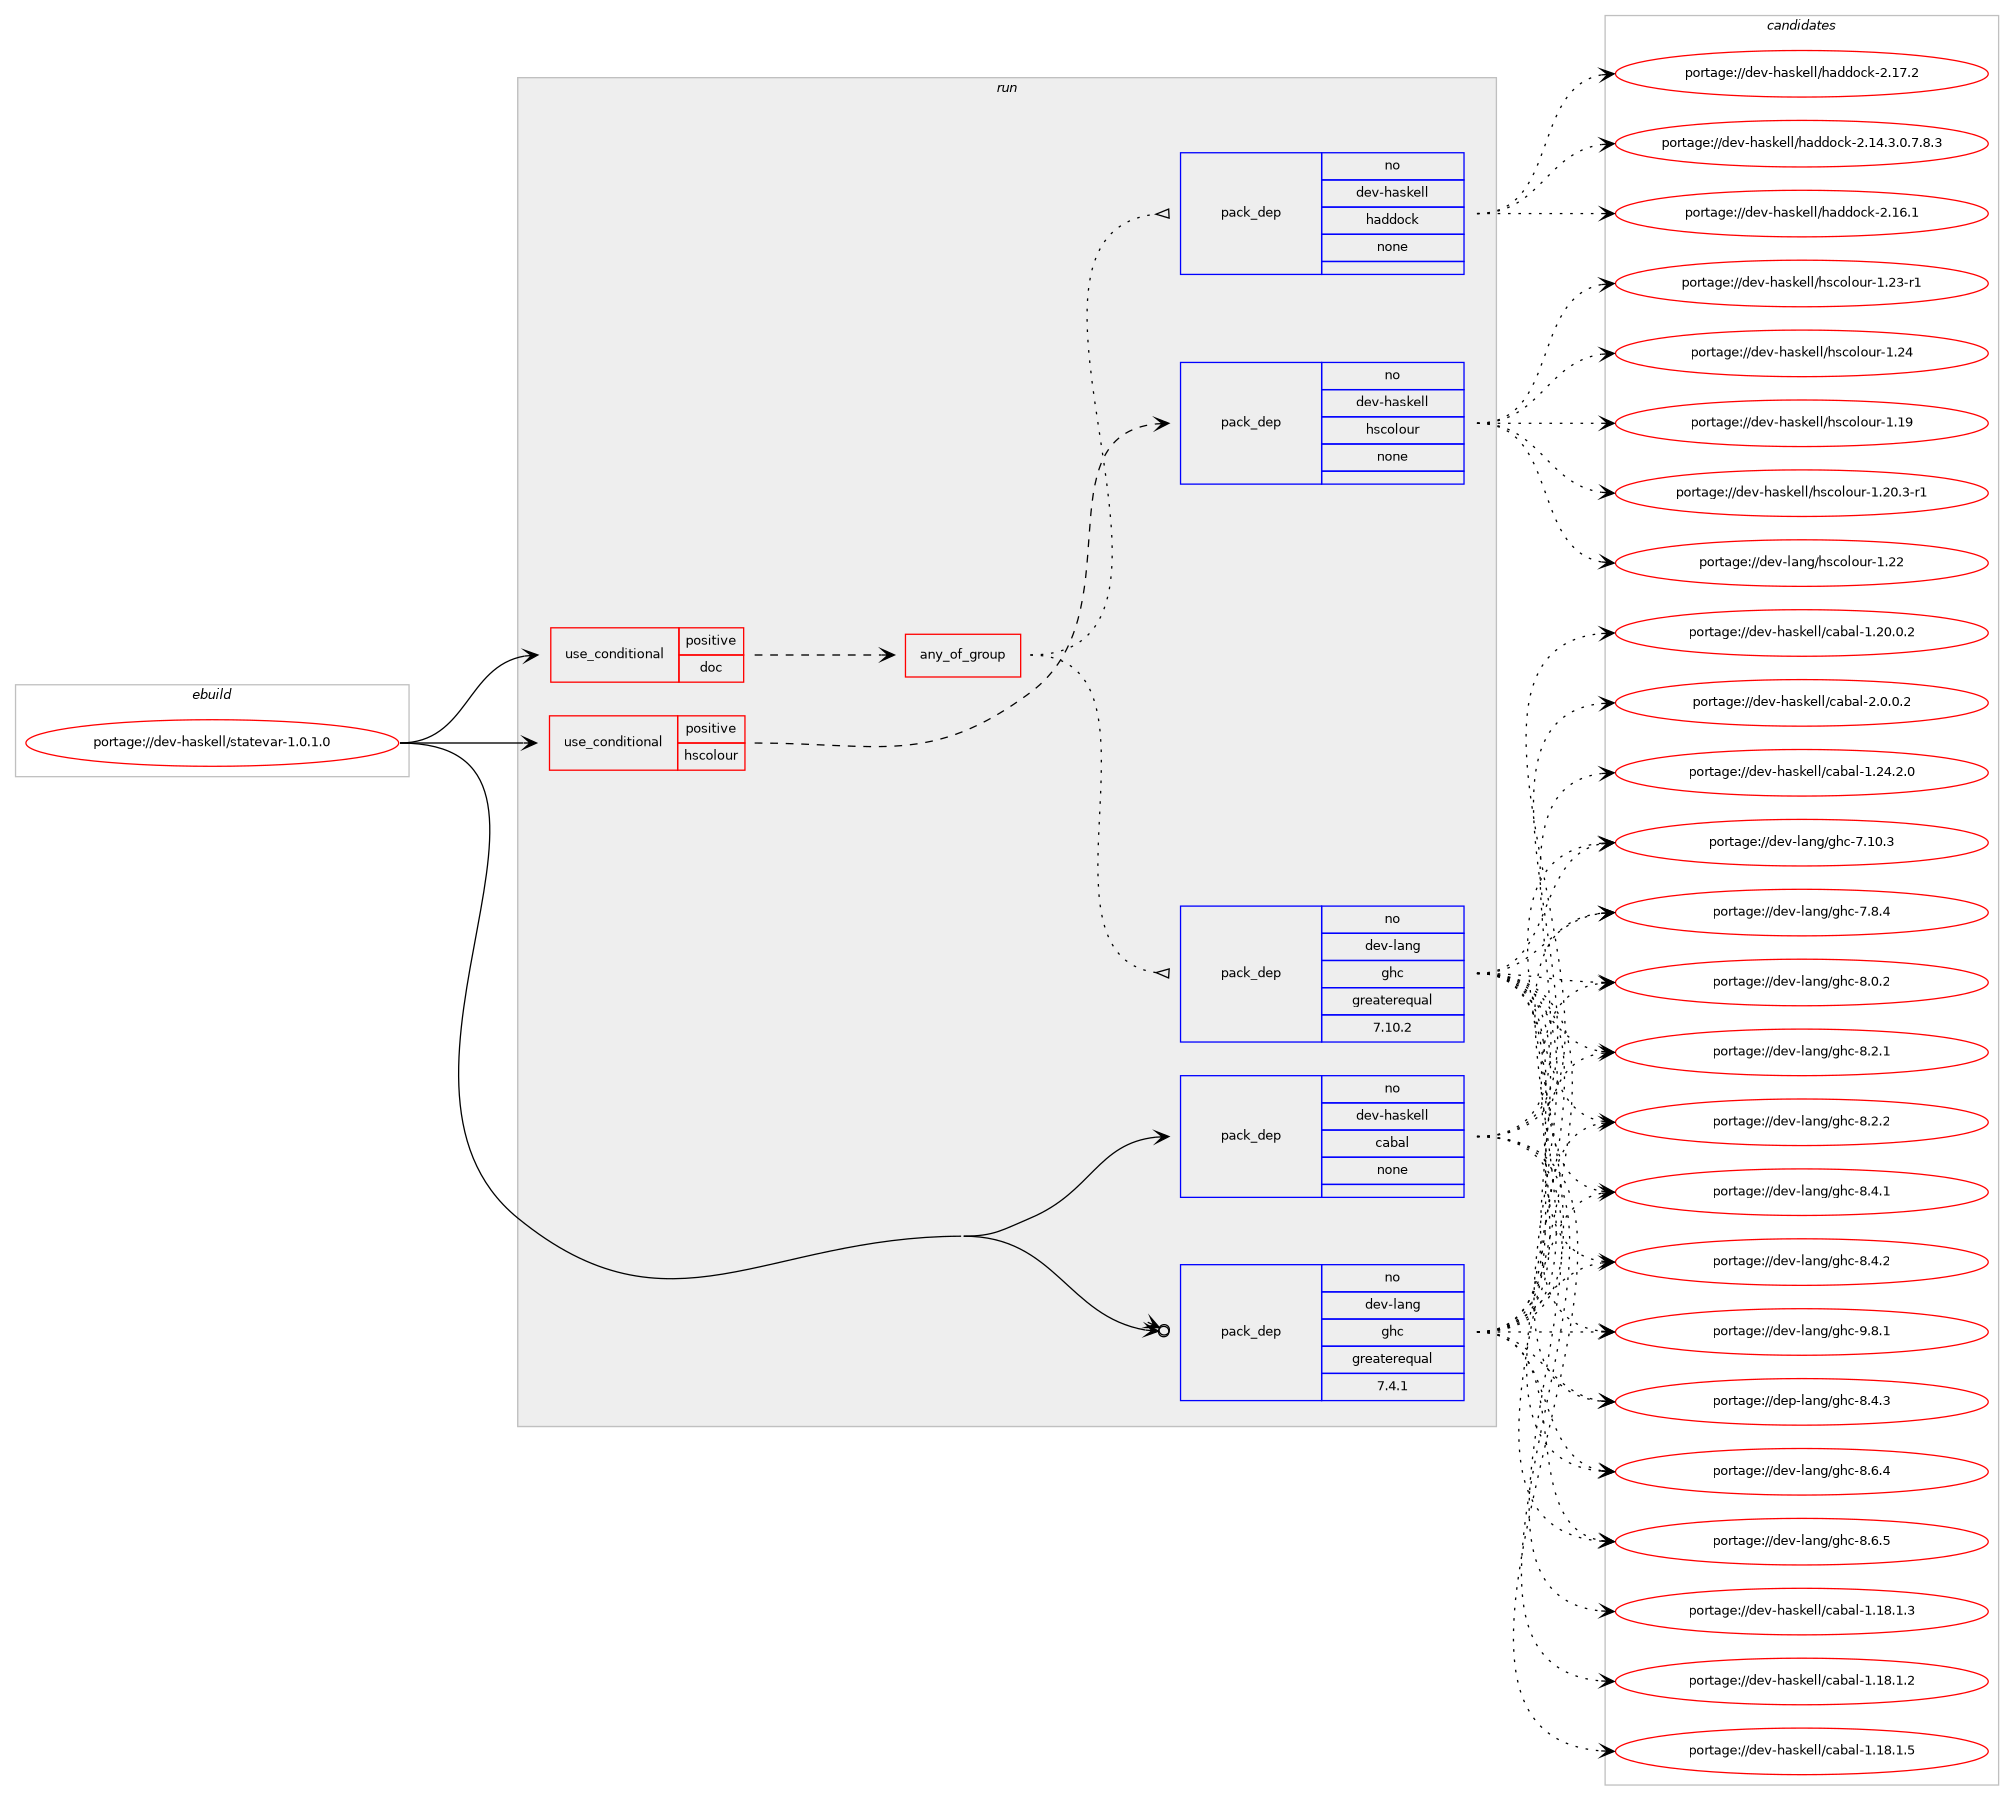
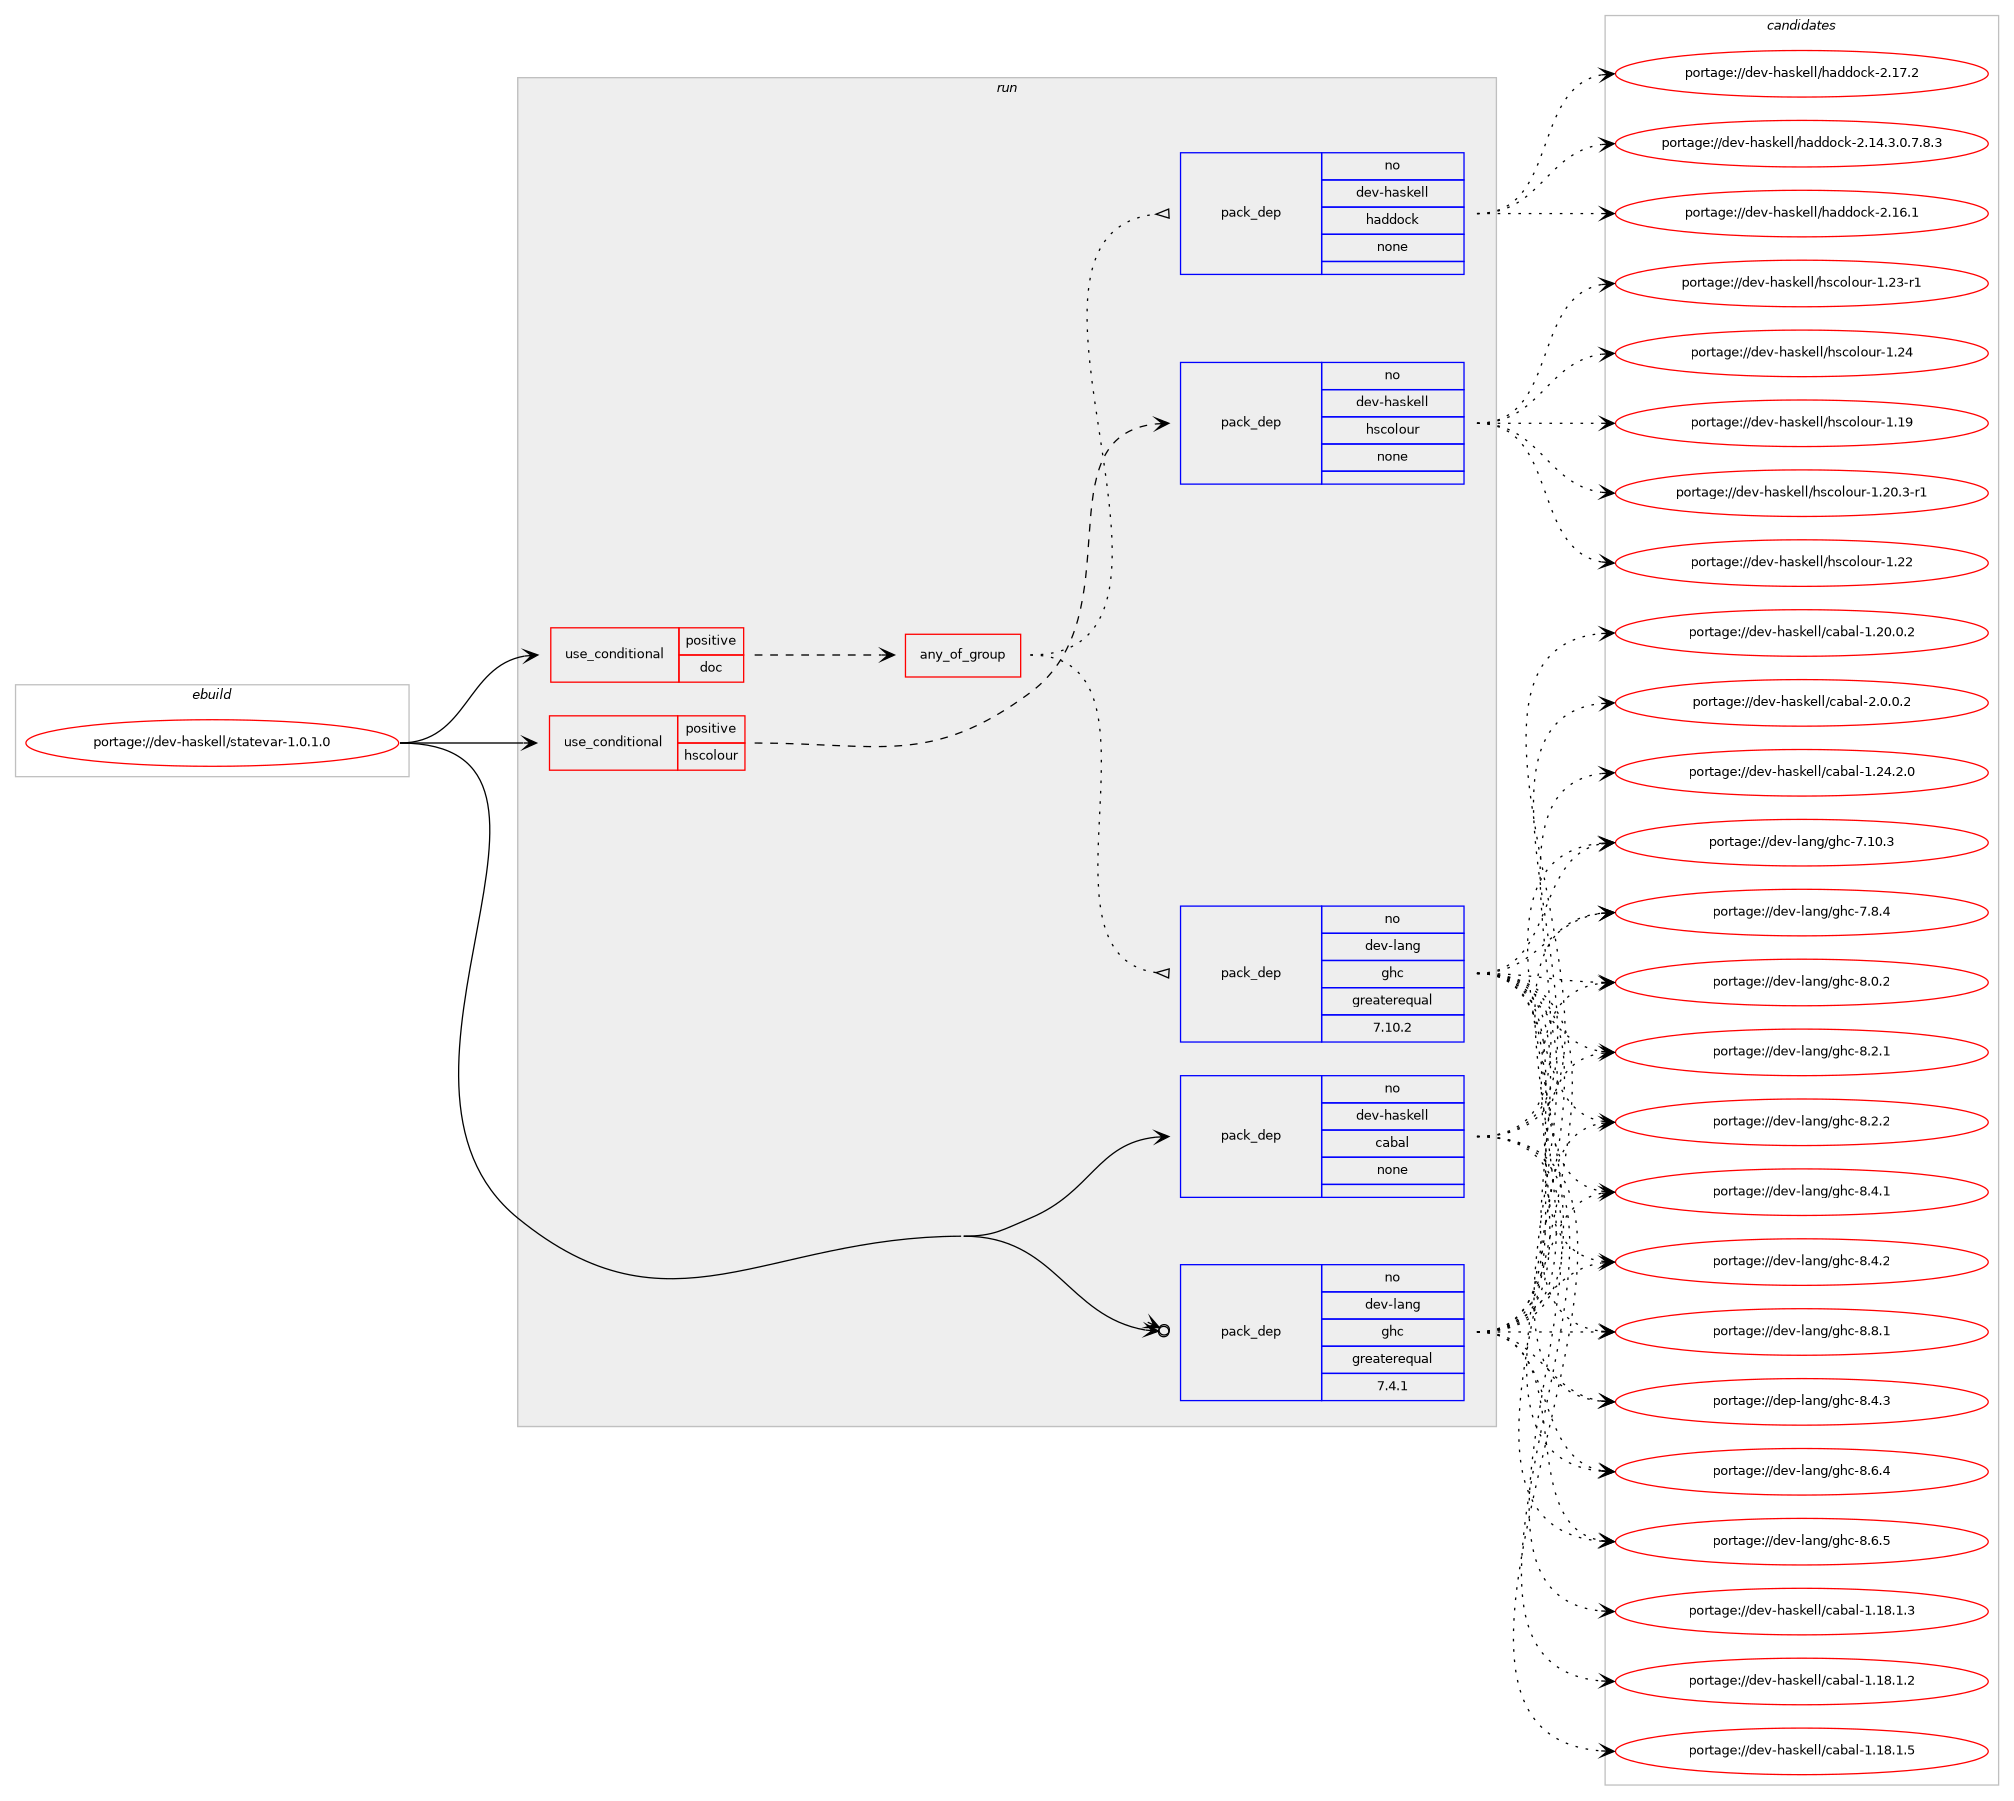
  digraph {
    compound=true
    concentrate=true
    fontname=Helvetica
    fontsize=10
    newrank=true
    rankdir=LR
    ranksep=1.5
    node [color=red fontname=Helvetica fontsize=10]
    edge [arrowhead=vee headport=w style=dotted tailport=e weight=100]
    n1 [label="portage://dev-haskell/statevar-1.0.1.0" width=4]
    n2 [color=blue label=<<TABLE BORDER="0" CELLBORDER="1" CELLSPACING="0" CELLPADDING="4" WIDTH="220"><TR><TD ROWSPAN="6" CELLPADDING="30">pack_dep</TD></TR><TR><TD WIDTH="110">no</TD></TR><TR><TD>dev-haskell</TD></TR><TR><TD>haddock</TD></TR><TR><TD>none</TD></TR><TR><TD></TD></TR></TABLE>> shape=none]
    n3 [color=blue label=<<TABLE BORDER="0" CELLBORDER="1" CELLSPACING="0" CELLPADDING="4" WIDTH="220"><TR><TD ROWSPAN="6" CELLPADDING="30">pack_dep</TD></TR><TR><TD WIDTH="110">no</TD></TR><TR><TD>dev-lang</TD></TR><TR><TD>ghc</TD></TR><TR><TD>greaterequal</TD></TR><TR><TD>7.10.2</TD></TR></TABLE>> shape=none]
    n4 [label=<<TABLE BORDER="0" CELLBORDER="1" CELLSPACING="0" CELLPADDING="4"><TR><TD CELLPADDING="10">any_of_group</TD></TR></TABLE>> shape=none]
    n5 [label=<<TABLE BORDER="0" CELLBORDER="1" CELLSPACING="0" CELLPADDING="4"><TR><TD ROWSPAN="3" CELLPADDING="10">use_conditional</TD></TR><TR><TD>positive</TD></TR><TR><TD>doc</TD></TR></TABLE>> shape=none]
    n6 [color=blue label=<<TABLE BORDER="0" CELLBORDER="1" CELLSPACING="0" CELLPADDING="4" WIDTH="220"><TR><TD ROWSPAN="6" CELLPADDING="30">pack_dep</TD></TR><TR><TD WIDTH="110">no</TD></TR><TR><TD>dev-haskell</TD></TR><TR><TD>hscolour</TD></TR><TR><TD>none</TD></TR><TR><TD></TD></TR></TABLE>> shape=none]
    n7 [label=<<TABLE BORDER="0" CELLBORDER="1" CELLSPACING="0" CELLPADDING="4"><TR><TD ROWSPAN="3" CELLPADDING="10">use_conditional</TD></TR><TR><TD>positive</TD></TR><TR><TD>hscolour</TD></TR></TABLE>> shape=none]
    n8 [color=blue label=<<TABLE BORDER="0" CELLBORDER="1" CELLSPACING="0" CELLPADDING="4" WIDTH="220"><TR><TD ROWSPAN="6" CELLPADDING="30">pack_dep</TD></TR><TR><TD WIDTH="110">no</TD></TR><TR><TD>dev-haskell</TD></TR><TR><TD>cabal</TD></TR><TR><TD>none</TD></TR><TR><TD></TD></TR></TABLE>> shape=none]
    n9 [color=blue label=<<TABLE BORDER="0" CELLBORDER="1" CELLSPACING="0" CELLPADDING="4" WIDTH="220"><TR><TD ROWSPAN="6" CELLPADDING="30">pack_dep</TD></TR><TR><TD WIDTH="110">no</TD></TR><TR><TD>dev-lang</TD></TR><TR><TD>ghc</TD></TR><TR><TD>greaterequal</TD></TR><TR><TD>7.4.1</TD></TR></TABLE>> shape=none]
    n10 [label="portage://dev-haskell/haddock-2.14.3.0.7.8.3" width=4]
    n11 [label="portage://dev-haskell/haddock-2.16.1" width=4]
    n12 [label="portage://dev-haskell/haddock-2.17.2" width=4]
    n13 [label="portage://dev-lang/ghc-7.10.3" width=4]
    n14 [label="portage://dev-lang/ghc-7.8.4" width=4]
    n15 [label="portage://dev-lang/ghc-8.0.2" width=4]
    n16 [label="portage://dev-lang/ghc-8.2.1" width=4]
    n17 [label="portage://dev-lang/ghc-8.2.2" width=4]
    n18 [label="portage://dev-lang/ghc-8.4.1" width=4]
    n19 [label="portage://dev-lang/ghc-8.4.2" width=4]
    n20 [label="portage://dep-lang/ghc-8.4.3" width=4]
    n21 [label="portage://dev-lang/ghc-8.6.4" width=4]
    n22 [label="portage://dev-lang/ghc-8.6.5" width=4]
-   n23 [label="portage://dev-lang/ghc-9.8.1" width=4]
+   n23 [label="portage://dev-lang/ghc-8.8.1" width=4]
    n24 [label="portage://dev-haskell/hscolour-1.19" width=4]
    n25 [label="portage://dev-haskell/hscolour-1.20.3-r1" width=4]
-   n26 [label="portage://dev-lang/hscolour-1.22" width=4]
+   n26 [label="portage://dev-haskell/hscolour-1.22" width=4]
    n27 [label="portage://dev-haskell/hscolour-1.23-r1" width=4]
    n28 [label="portage://dev-haskell/hscolour-1.24" width=4]
    n29 [label="portage://dev-haskell/cabal-1.18.1.2" width=4]
    n30 [label="portage://dev-haskell/cabal-1.18.1.3" width=4]
    n31 [label="portage://dev-haskell/cabal-1.18.1.5" width=4]
    n32 [label="portage://dev-haskell/cabal-1.20.0.2" width=4]
    n33 [label="portage://dev-haskell/cabal-1.24.2.0" width=4]
    n34 [label="portage://dev-haskell/cabal-2.0.0.2" width=4]
    subgraph cluster_1 {
      color=gray
      label=<<i>ebuild</i>>
      rank=same
      n1
    }
    subgraph cluster_2 {
      color=gray
      label=<<i>dependencies</i>>
      subgraph cluster_3 {
        color=gray
        fillcolor="#eeeeee"
        label=<<i>compile</i>>
        style=filled
        subgraph sub_4 {
          color=gray
          fillcolor="#eeeeee"
          label=<<i>compile</i>>
          style=filled
          n5
          subgraph sub_5 {
            color=gray
            fillcolor="#eeeeee"
            label=<<i>compile</i>>
            style=filled
            n4
            subgraph sub_6 {
              color=gray
              fillcolor="#eeeeee"
              label=<<i>compile</i>>
              style=filled
              n2
            }
            subgraph sub_7 {
              color=gray
              fillcolor="#eeeeee"
              label=<<i>compile</i>>
              style=filled
              n3
            }
          }
        }
        subgraph sub_8 {
          color=gray
          fillcolor="#eeeeee"
          label=<<i>compile</i>>
          style=filled
          n7
          subgraph sub_9 {
            color=gray
            fillcolor="#eeeeee"
            label=<<i>compile</i>>
            style=filled
            n6
          }
        }
        subgraph sub_10 {
          color=gray
          fillcolor="#eeeeee"
          label=<<i>compile</i>>
          style=filled
          n8
        }
      }
      subgraph cluster_11 {
        color=gray
        fillcolor="#eeeeee"
        label=<<i>compile and run</i>>
        style=filled
        subgraph sub_12 {
          color=gray
          fillcolor="#eeeeee"
          label=<<i>compile and run</i>>
          style=filled
          n9
        }
      }
      subgraph cluster_13 {
        color=gray
        fillcolor="#eeeeee"
        label=<<i>run</i>>
        style=filled
      }
    }
    subgraph cluster_14 {
      color=gray
      label=<<i>candidates</i>>
      rank=same
      subgraph sub_15 {
        color=black
        label=<<i>candidates</i>>
        nodesep=1
        rank=same
        n10
        n11
        n12
      }
      subgraph sub_16 {
        color=black
        label=<<i>candidates</i>>
        nodesep=1
        rank=same
        n13
        n14
        n15
        n16
        n17
        n18
        n19
        n20
        n21
        n22
        n23
      }
      subgraph sub_17 {
        color=black
        label=<<i>candidates</i>>
        nodesep=1
        rank=same
        n24
        n25
        n26
        n27
        n28
      }
      subgraph sub_18 {
        color=black
        label=<<i>candidates</i>>
        nodesep=1
        rank=same
        n29
        n30
        n31
        n32
        n33
        n34
      }
      subgraph sub_19 {
        color=black
        label=<<i>candidates</i>>
        nodesep=1
        rank=same
        n13
        n14
        n15
        n16
        n17
        n18
        n19
        n20
        n21
        n22
        n23
      }
    }
    n1 -> n5 [style=solid weight=20]
    n1 -> n7 [style=solid weight=20]
    n1 -> n8 [style=solid weight=20]
    n1 -> n9 [arrowhead=odotvee style=solid weight=20]
    n2 -> n10
    n2 -> n11
    n2 -> n12
    n3 -> n13
    n3 -> n14
    n3 -> n15
    n3 -> n16
    n3 -> n17
    n3 -> n18
    n3 -> n19
    n3 -> n20
    n3 -> n21
    n3 -> n22
    n3 -> n23
    n4 -> n2 [arrowhead=oinv weight=20]
    n4 -> n3 [arrowhead=oinv weight=20]
    n5 -> n4 [style=dashed weight=20]
    n6 -> n24
    n6 -> n25
    n6 -> n26
    n6 -> n27
    n6 -> n28
    n7 -> n6 [style=dashed weight=20]
    n8 -> n29
    n8 -> n30
    n8 -> n31
    n8 -> n32
    n8 -> n33
    n8 -> n34
    n9 -> n13
    n9 -> n14
    n9 -> n15
    n9 -> n16
    n9 -> n17
    n9 -> n18
    n9 -> n19
    n9 -> n20
    n9 -> n21
    n9 -> n22
    n9 -> n23
  }
